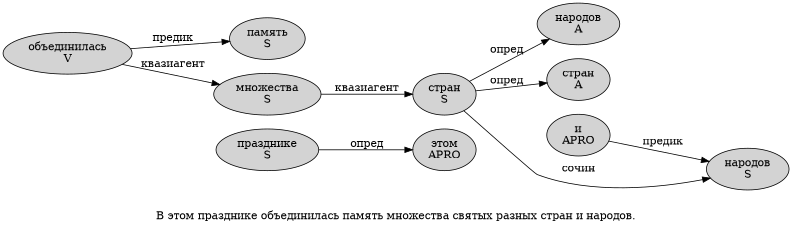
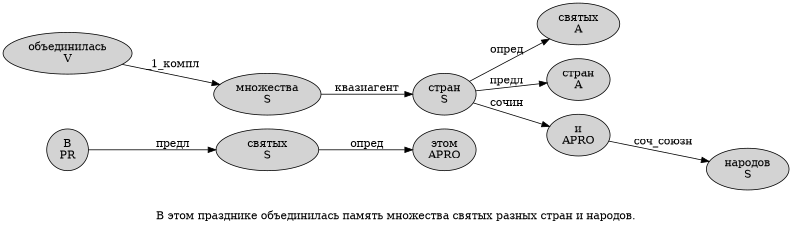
  digraph {
    fontname="DejaVu Serif"
    label="В этом празднике объединилась память множества святых разных стран и народов."
    rankdir=LR
    node [fillcolor=lightgray fontname="DejaVu Serif" penwidth=1 shape=ellipse style=filled]
    edge [fontname="DejaVu Serif"]
-   n2 [label="празднике\nS"]
+   n1 [label="В\nPR"]
+   n2 [label="святых\nS"]
    n3 [label="этом\nAPRO"]
    n4 [label="объединилась\nV"]
-   n5 [label="память\nS"]
    n6 [label="множества\nS"]
    n7 [label="стран\nS"]
-   n8 [label="народов\nA"]
+   n8 [label="святых\nA"]
    n9 [label="стран\nA"]
    n10 [label="и\nAPRO"]
    n11 [label="народов\nS"]
+   n1 -> n2 [label="предл"]
    n2 -> n3 [label="опред"]
-   n4 -> n5 [label="предик"]
-   n4 -> n6 [label="квазиагент"]
+   n4 -> n6 [label="_1_компл"]
    n6 -> n7 [label="квазиагент"]
    n7 -> n8 [label="опред"]
-   n7 -> n9 [label="опред"]
-   n7 -> n11 [label="сочин"]
-   n10 -> n11 [label="предик"]
+   n7 -> n9 [label="предл"]
+   n7 -> n10 [label="сочин"]
+   n10 -> n11 [label="соч_союзн"]
  }
